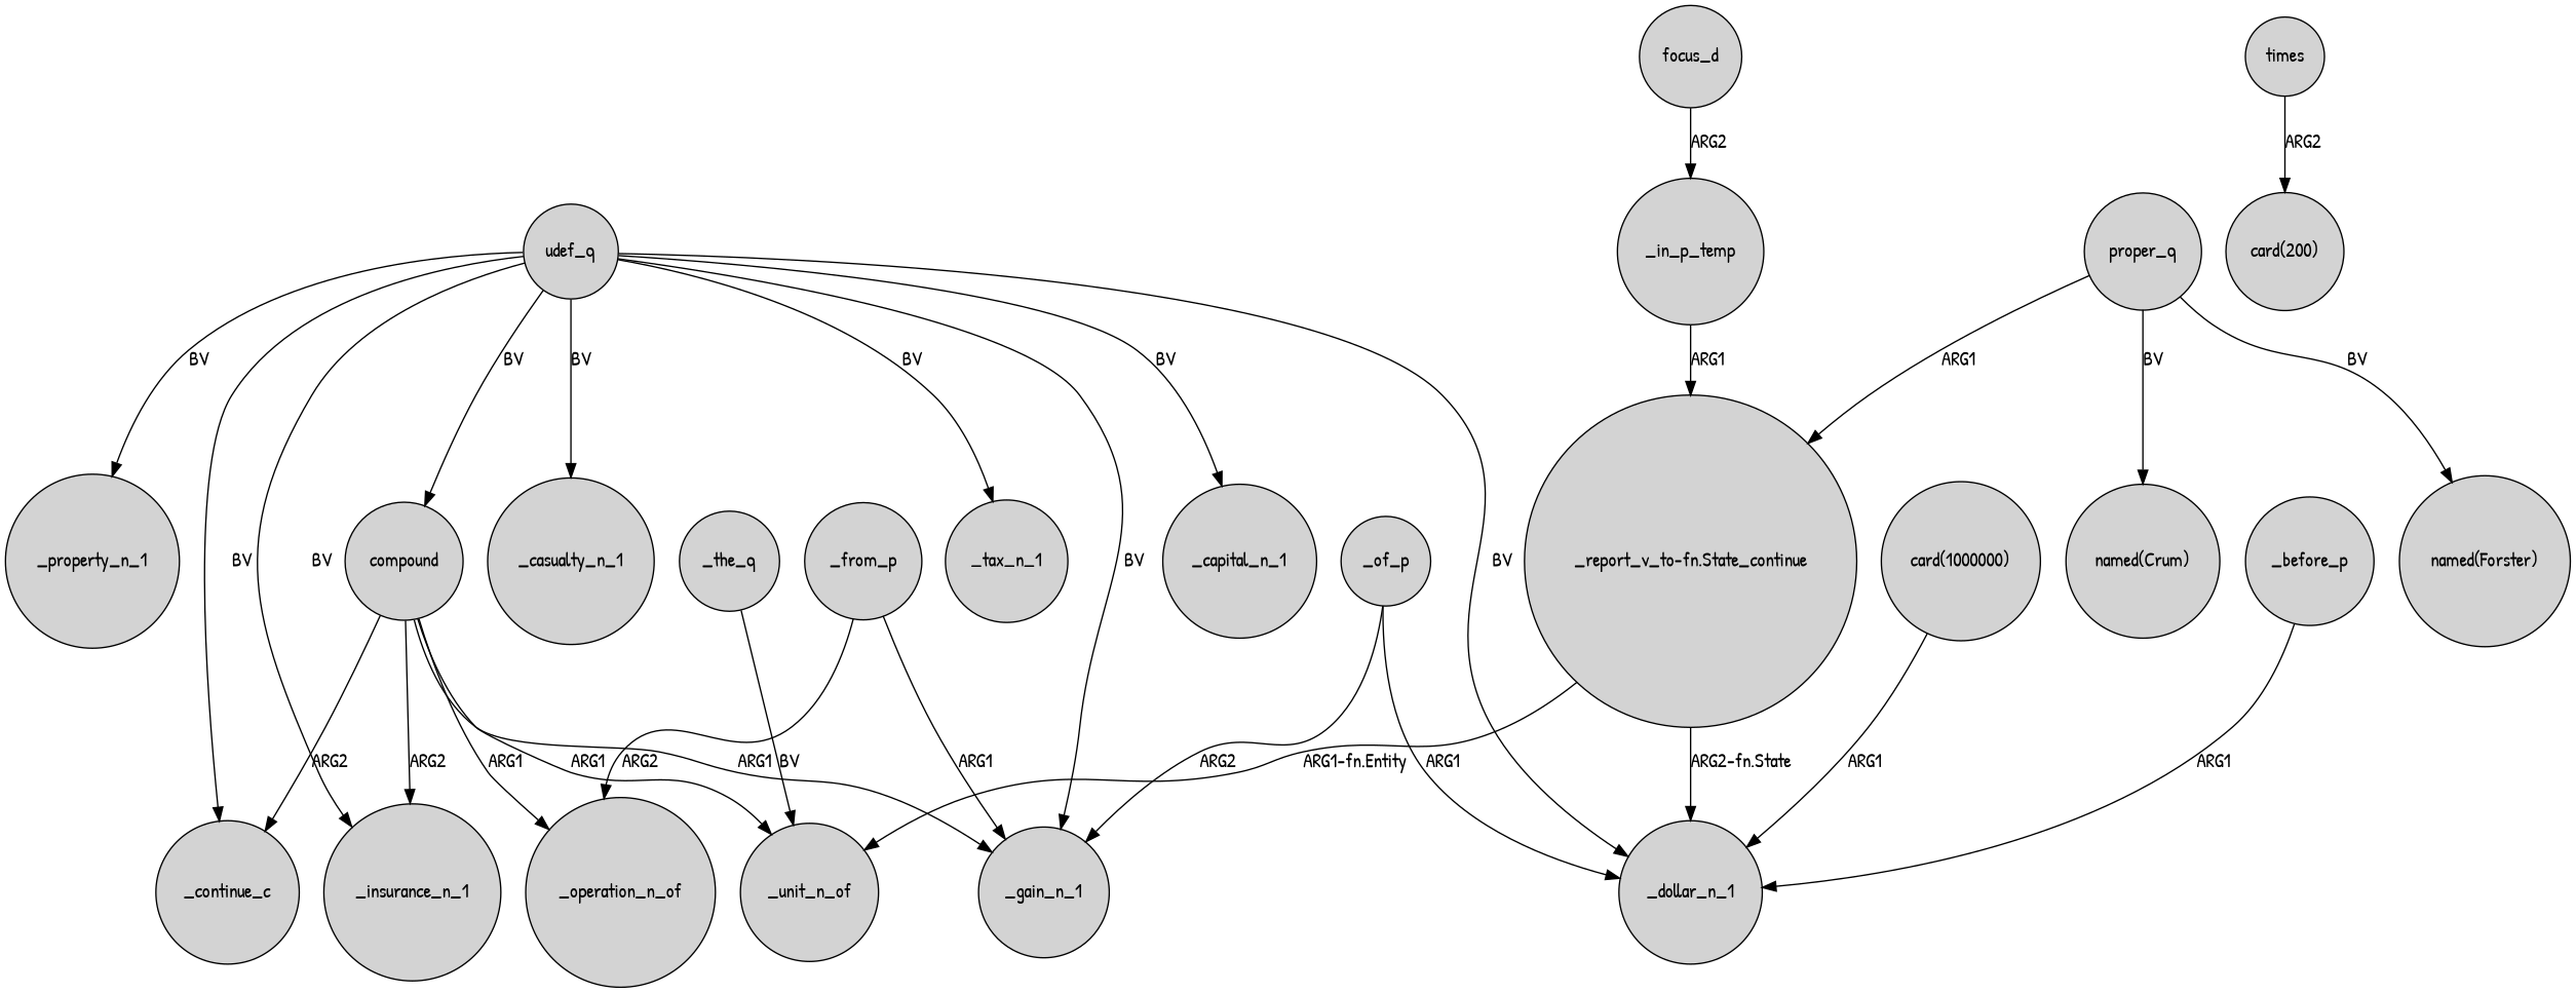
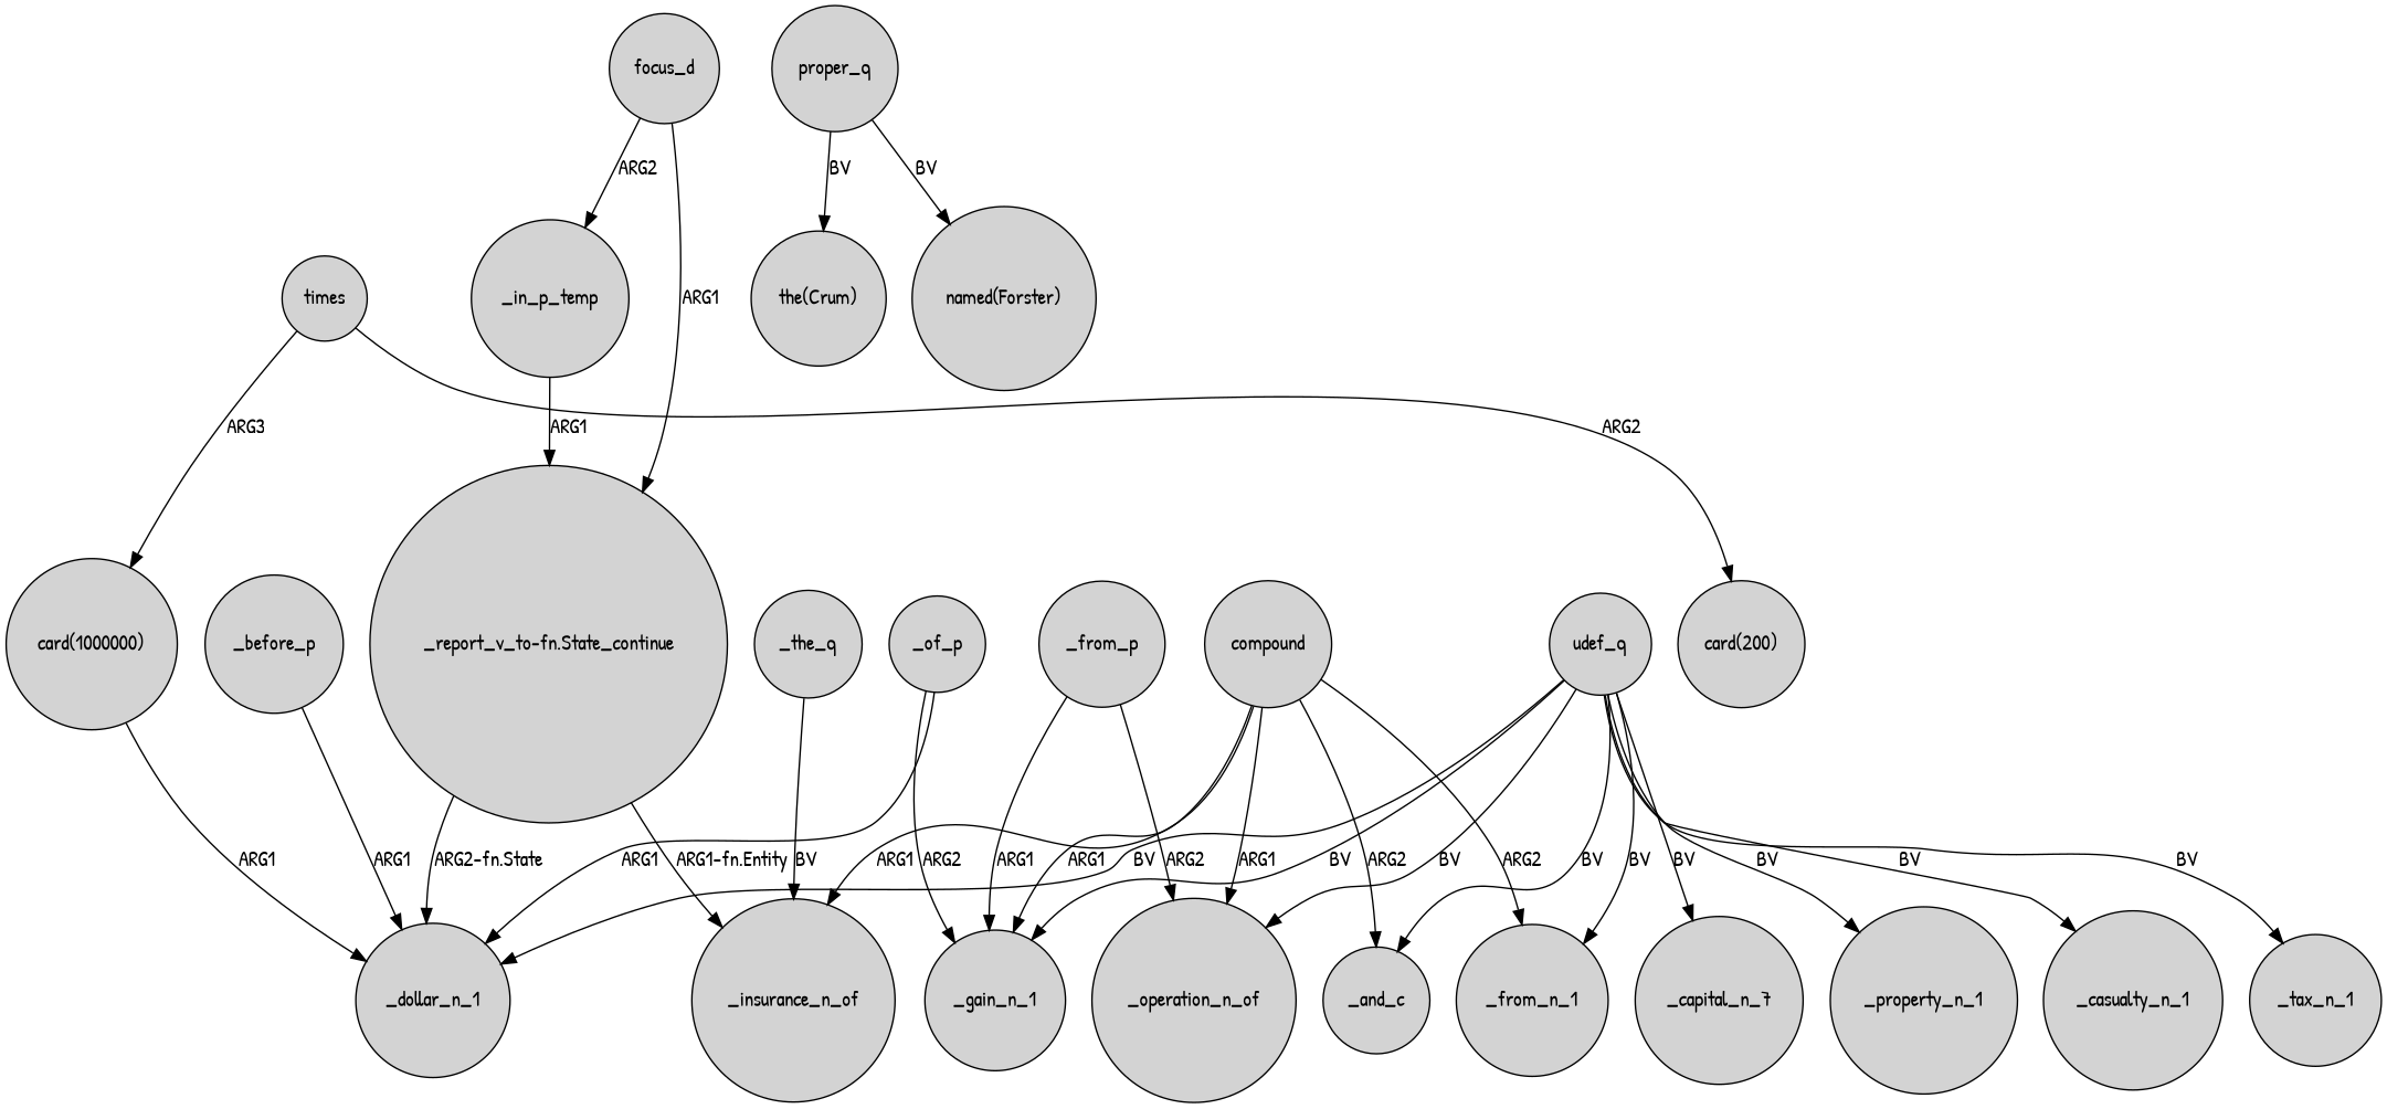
  digraph {
    fontname="Patrick Hand"
    node [fontname="Patrick Hand" shape=circle style=filled]
    edge [fontname="Patrick Hand"]
    _of_p
    _dollar_n_1
    _gain_n_1
    "_report_v_to-fn.State_continue"
-   _unit_n_of
+   _unit_n_of [label=_insurance_n_of]
    udef_q
-   _insurance_n_1
+   _insurance_n_1 [label=_from_n_1]
    _casualty_n_1
    _tax_n_1
    _operation_n_of
-   _and_c [label=_continue_c]
-   _capital_n_1
+   _and_c
+   _capital_n_1 [label=_capital_n_7]
    _property_n_1
    _in_p_temp
    _before_p
    proper_q
-   "named(Crum)"
+   "named(Crum)" [label="the(Crum)"]
    "named(Forster)"
    _the_q
    times
    "card(1000000)"
    "card(200)"
    compound
    focus_d
    _from_p
    _of_p -> _dollar_n_1 [label=ARG1]
    _of_p -> _gain_n_1 [label=ARG2]
    "_report_v_to-fn.State_continue" -> _dollar_n_1 [label="ARG2-fn.State"]
    "_report_v_to-fn.State_continue" -> _unit_n_of [label="ARG1-fn.Entity"]
    udef_q -> _dollar_n_1 [label=BV]
    udef_q -> _gain_n_1 [label=BV]
    udef_q -> _insurance_n_1 [label=BV]
    udef_q -> _casualty_n_1 [label=BV]
    udef_q -> _tax_n_1 [label=BV]
-   udef_q -> compound [label=BV]
+   udef_q -> _operation_n_of [label=BV]
    udef_q -> _and_c [label=BV]
    udef_q -> _capital_n_1 [label=BV]
    udef_q -> _property_n_1 [label=BV]
    _in_p_temp -> "_report_v_to-fn.State_continue" [label=ARG1]
    _before_p -> _dollar_n_1 [label=ARG1]
    proper_q -> "named(Crum)" [label=BV]
    proper_q -> "named(Forster)" [label=BV]
    _the_q -> _unit_n_of [label=BV]
+   times -> "card(1000000)" [label=ARG3]
    times -> "card(200)" [label=ARG2]
    "card(1000000)" -> _dollar_n_1 [label=ARG1]
    compound -> _gain_n_1 [label=ARG1]
    compound -> _unit_n_of [label=ARG1]
    compound -> _insurance_n_1 [label=ARG2]
    compound -> _operation_n_of [label=ARG1]
    compound -> _and_c [label=ARG2]
-   proper_q -> "_report_v_to-fn.State_continue" [label=ARG1]
+   focus_d -> "_report_v_to-fn.State_continue" [label=ARG1]
    focus_d -> _in_p_temp [label=ARG2]
    _from_p -> _gain_n_1 [label=ARG1]
    _from_p -> _operation_n_of [label=ARG2]
  }
